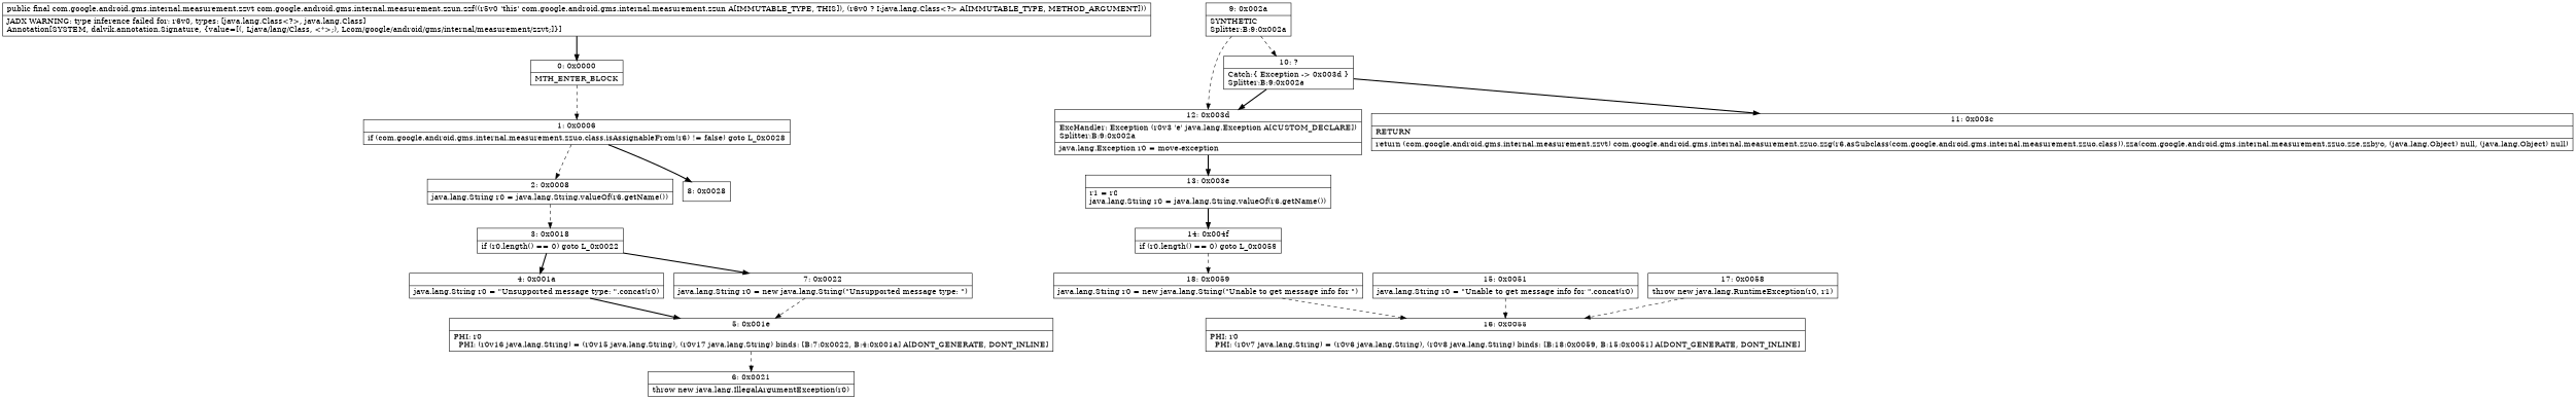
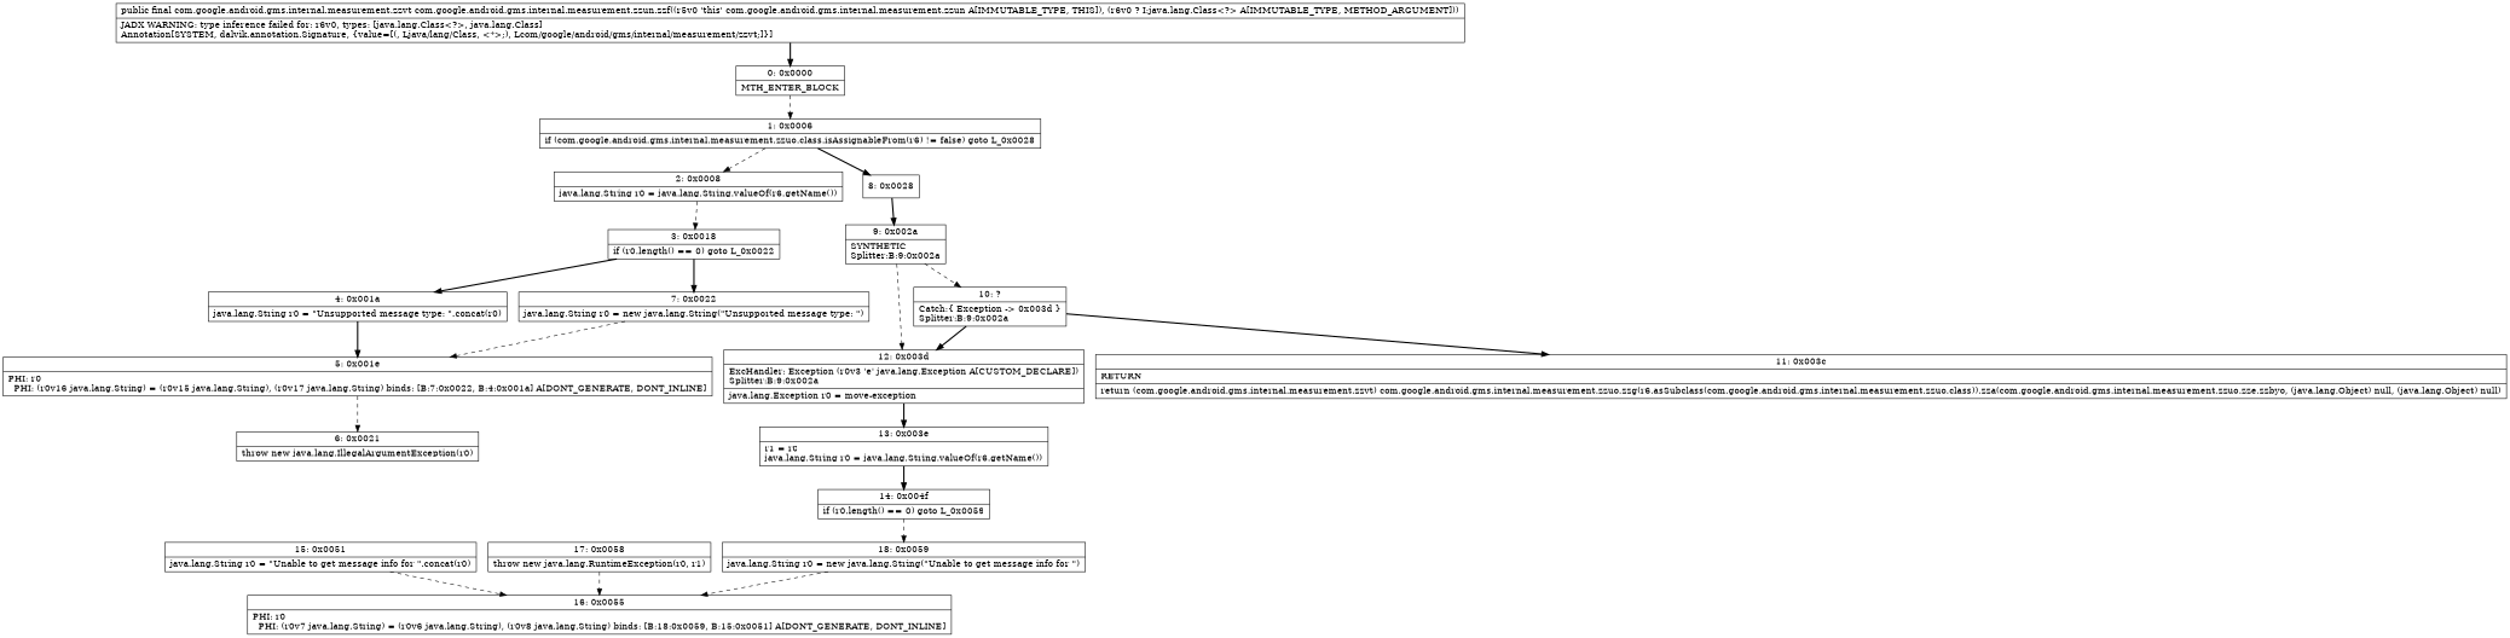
  digraph {
    node [shape=record]
    edge [style=dashed]
    n1 [label="{0\:\ 0x0000|MTH_ENTER_BLOCK\l}"]
    n2 [label="{1\:\ 0x0006|if (com.google.android.gms.internal.measurement.zzuo.class.isAssignableFrom(r6) != false) goto L_0x0028\l}"]
    n3 [label="{2\:\ 0x0008|java.lang.String r0 = java.lang.String.valueOf(r6.getName())\l}"]
    n4 [label="{8\:\ 0x0028}"]
    n5 [label="{3\:\ 0x0018|if (r0.length() == 0) goto L_0x0022\l}"]
    n6 [label="{9\:\ 0x002a|SYNTHETIC\lSplitter:B:9:0x002a\l}"]
    n7 [label="{4\:\ 0x001a|java.lang.String r0 = \"Unsupported message type: \".concat(r0)\l}"]
    n8 [label="{7\:\ 0x0022|java.lang.String r0 = new java.lang.String(\"Unsupported message type: \")\l}"]
    n9 [label="{5\:\ 0x001e|PHI: r0 \l  PHI: (r0v16 java.lang.String) = (r0v15 java.lang.String), (r0v17 java.lang.String) binds: [B:7:0x0022, B:4:0x001a] A[DONT_GENERATE, DONT_INLINE]\l}"]
    n10 [label="{6\:\ 0x0021|throw new java.lang.IllegalArgumentException(r0)\l}"]
    n11 [label="{10\:\ ?|Catch:\{ Exception \-\> 0x003d \}\lSplitter:B:9:0x002a\l}"]
    n12 [label="{12\:\ 0x003d|ExcHandler: Exception (r0v3 'e' java.lang.Exception A[CUSTOM_DECLARE])\lSplitter:B:9:0x002a\l|java.lang.Exception r0 = move\-exception\l}"]
    n13 [label="{11\:\ 0x003c|RETURN\l|return (com.google.android.gms.internal.measurement.zzvt) com.google.android.gms.internal.measurement.zzuo.zzg(r6.asSubclass(com.google.android.gms.internal.measurement.zzuo.class)).zza(com.google.android.gms.internal.measurement.zzuo.zze.zzbyo, (java.lang.Object) null, (java.lang.Object) null)\l}"]
    n14 [label="{13\:\ 0x003e|r1 = r0\ljava.lang.String r0 = java.lang.String.valueOf(r6.getName())\l}"]
    n15 [label="{14\:\ 0x004f|if (r0.length() == 0) goto L_0x0059\l}"]
    n16 [label="{18\:\ 0x0059|java.lang.String r0 = new java.lang.String(\"Unable to get message info for \")\l}"]
    n17 [label="{15\:\ 0x0051|java.lang.String r0 = \"Unable to get message info for \".concat(r0)\l}"]
    n18 [label="{16\:\ 0x0055|PHI: r0 \l  PHI: (r0v7 java.lang.String) = (r0v6 java.lang.String), (r0v8 java.lang.String) binds: [B:18:0x0059, B:15:0x0051] A[DONT_GENERATE, DONT_INLINE]\l}"]
    n19 [label="{17\:\ 0x0058|throw new java.lang.RuntimeException(r0, r1)\l}"]
    n20 [label="{public final com.google.android.gms.internal.measurement.zzvt com.google.android.gms.internal.measurement.zzun.zzf((r5v0 'this' com.google.android.gms.internal.measurement.zzun A[IMMUTABLE_TYPE, THIS]), (r6v0 ? I:java.lang.Class\<?\> A[IMMUTABLE_TYPE, METHOD_ARGUMENT]))  | JADX WARNING: type inference failed for: r6v0, types: [java.lang.Class\<?\>, java.lang.Class]\lAnnotation[SYSTEM, dalvik.annotation.Signature, \{value=[(, Ljava\/lang\/Class, \<*\>;), Lcom\/google\/android\/gms\/internal\/measurement\/zzvt;]\}]\l}"]
    n1 -> n2
    n2 -> n3
    n2 -> n4 [style=bold]
    n3 -> n5
+   n4 -> n6 [style=bold]
    n5 -> n7 [style=bold]
    n5 -> n8 [style=bold]
    n6 -> n11
    n6 -> n12
    n7 -> n9 [style=bold]
    n8 -> n9
    n9 -> n10
    n11 -> n12 [style=bold]
    n11 -> n13 [style=bold]
    n12 -> n14 [style=bold]
    n14 -> n15 [style=bold]
    n15 -> n16
    n16 -> n18
    n17 -> n18
    n19 -> n18
    n20 -> n1 [style=bold]
  }
